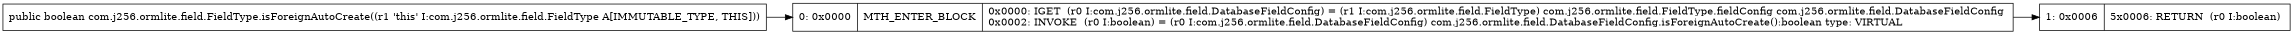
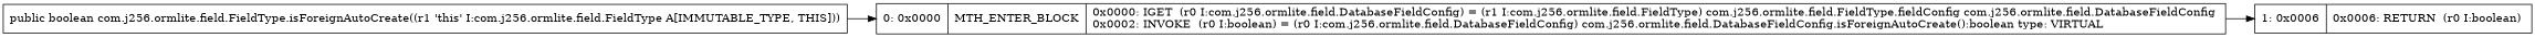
  digraph {
    rankdir=LR
    node [shape=record]
    n1 [label="{0\:\ 0x0000|MTH_ENTER_BLOCK\l|0x0000: IGET  (r0 I:com.j256.ormlite.field.DatabaseFieldConfig) = (r1 I:com.j256.ormlite.field.FieldType) com.j256.ormlite.field.FieldType.fieldConfig com.j256.ormlite.field.DatabaseFieldConfig \l0x0002: INVOKE  (r0 I:boolean) = (r0 I:com.j256.ormlite.field.DatabaseFieldConfig) com.j256.ormlite.field.DatabaseFieldConfig.isForeignAutoCreate():boolean type: VIRTUAL \l}"]
-   n2 [label="{1\:\ 0x0006|5x0006: RETURN  (r0 I:boolean) \l}"]
+   n2 [label="{1\:\ 0x0006|0x0006: RETURN  (r0 I:boolean) \l}"]
    n3 [label="{public boolean com.j256.ormlite.field.FieldType.isForeignAutoCreate((r1 'this' I:com.j256.ormlite.field.FieldType A[IMMUTABLE_TYPE, THIS])) }"]
    n1 -> n2
    n3 -> n1
  }
